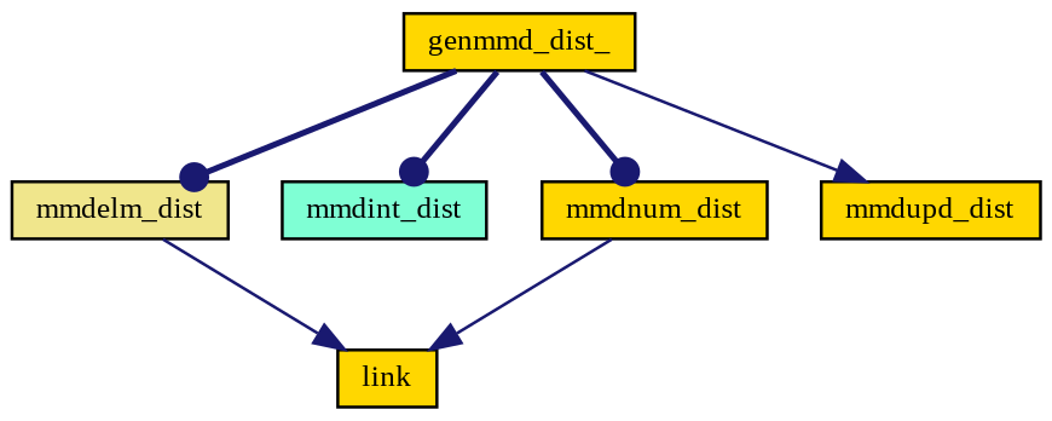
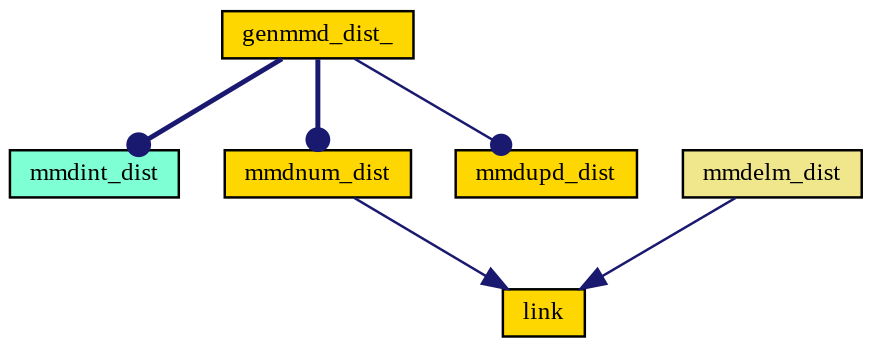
  digraph {
    fontname="Liberation Serif"
    rankdir=TB
    node [color=black fillcolor=gold fontname="Liberation Serif" fontsize=10 shape=record style=filled]
    edge [arrowhead=dot color=midnightblue fontname="Liberation Serif" fontsize=10 labelfontname=Helvetica labelfontsize=10 style=bold]
    n1 [fontcolor=black height=0.2 label=genmmd_dist_ width=0.4]
    n2 [fillcolor=khaki height=0.2 label=mmdelm_dist width=0.4]
    n3 [fillcolor=aquamarine height=0.2 label=mmdint_dist width=0.4]
    n4 [height=0.2 label=mmdnum_dist width=0.4]
    n5 [height=0.2 label=mmdupd_dist width=0.4]
    n6 [height=0.2 label=link width=0.4]
-   n1 -> n2
    n1 -> n3
    n1 -> n4
-   n1 -> n5 [arrowhead=normal style=solid]
+   n1 -> n5 [style=solid]
    n2 -> n6 [arrowhead=normal style=solid]
    n4 -> n6 [arrowhead=normal style=solid]
  }
